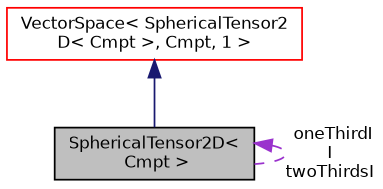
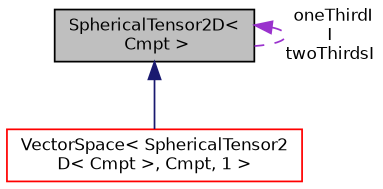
  digraph {
    node [fontname=Helvetica fontsize=10 shape=record]
    edge [dir=back fontname=Helvetica fontsize=10 labelfontname=Helvetica labelfontsize=10]
    n1 [color=black fillcolor=grey75 fontcolor=black height=0.2 label="SphericalTensor2D\<\l Cmpt \>" style=filled width=0.4]
    n2 [color=red height=0.2 label="VectorSpace\< SphericalTensor2\lD\< Cmpt \>, Cmpt, 1 \>" width=0.4]
    n1 -> n1 [color=darkorchid3 label=" oneThirdI\nI\ntwoThirdsI" style=dashed]
-   n2 -> n1 [color=midnightblue style=solid]
+   n1 -> n2 [color=midnightblue style=solid]
  }
